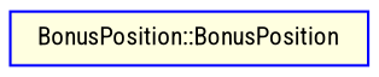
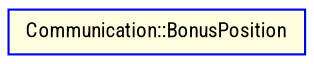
  digraph {
    rankdir=LR
    fontname="Roboto Condensed"
-   n1 [color=blue fillcolor=lightyellow fontname="Roboto Condensed" fontsize=10 height=0.2 label="BonusPosition::BonusPosition" shape=record style=filled width=0.4]
+   n1 [color=blue fillcolor=lightyellow fontname="Roboto Condensed" fontsize=10 height=0.2 label="Communication::BonusPosition" shape=record style=filled width=0.4]
  }
